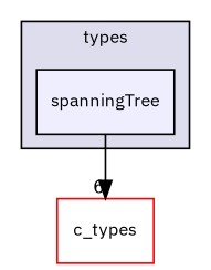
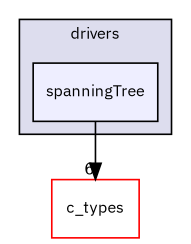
  digraph {
    compound=true
    fontname="IBM Plex Sans"
    node [fontname="IBM Plex Sans" fontsize=10 shape=box style=filled]
    n1 [fillcolor="#eeeeff" label=spanningTree pencolor=black]
    n2 [color=red fillcolor=white label=c_types]
    subgraph cluster_1 {
      bgcolor="#ddddee"
      fontsize=10
-     label=types
+     label=drivers
      pencolor=black
      n1
    }
    n1 -> n2 [headlabel=6 labeldistance=1.5 labelfontname=Helvetica labelfontsize=10 fontname="IBM Plex Sans"]
  }
